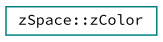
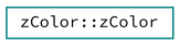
  digraph {
    rankdir=LR
    fontname="Source Code Pro"
-   n1 [color=teal fillcolor=white fontname="Source Code Pro" fontsize=10 height=0.2 label="zSpace::zColor" shape=record style=filled width=0.4]
+   n1 [color=teal fillcolor=white fontname="Source Code Pro" fontsize=10 height=0.2 label="zColor::zColor" shape=record style=filled width=0.4]
  }
